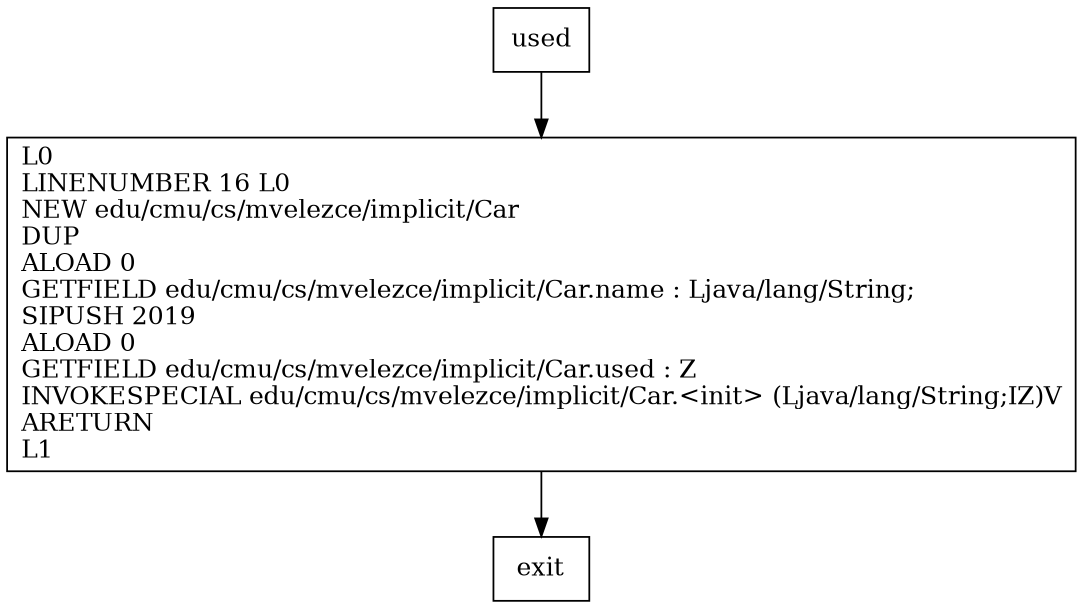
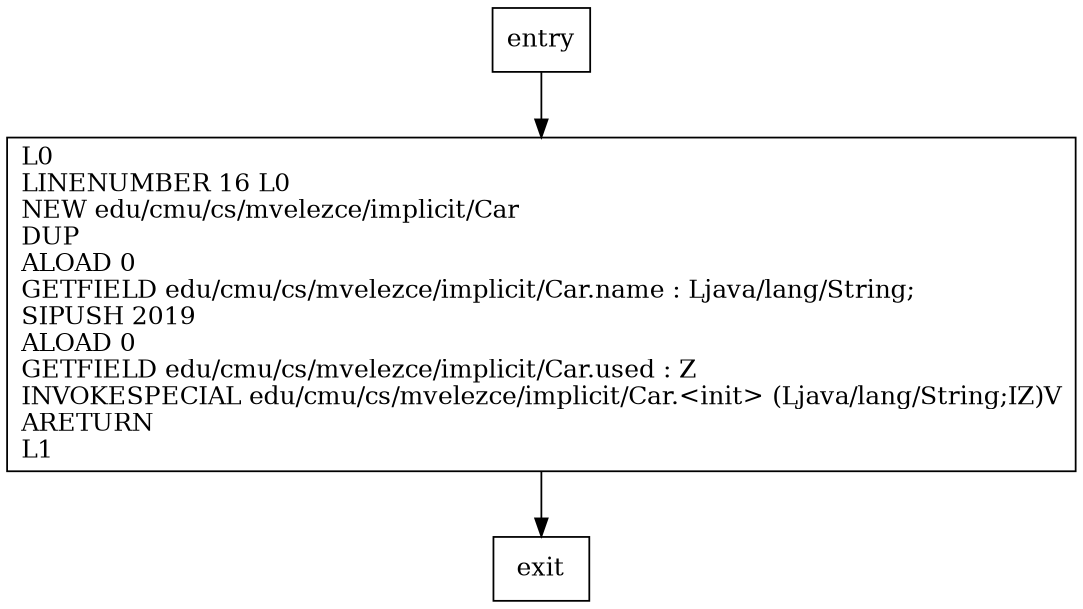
  digraph {
    node [shape=record]
    n1 [label="L0\lLINENUMBER 16 L0\lNEW edu/cmu/cs/mvelezce/implicit/Car\lDUP\lALOAD 0\lGETFIELD edu/cmu/cs/mvelezce/implicit/Car.name : Ljava/lang/String;\lSIPUSH 2019\lALOAD 0\lGETFIELD edu/cmu/cs/mvelezce/implicit/Car.used : Z\lINVOKESPECIAL edu/cmu/cs/mvelezce/implicit/Car.\<init\> (Ljava/lang/String;IZ)V\lARETURN\lL1\l"]
    exit
-   entry [label=used]
+   entry
    n1 -> exit
    entry -> n1
  }
